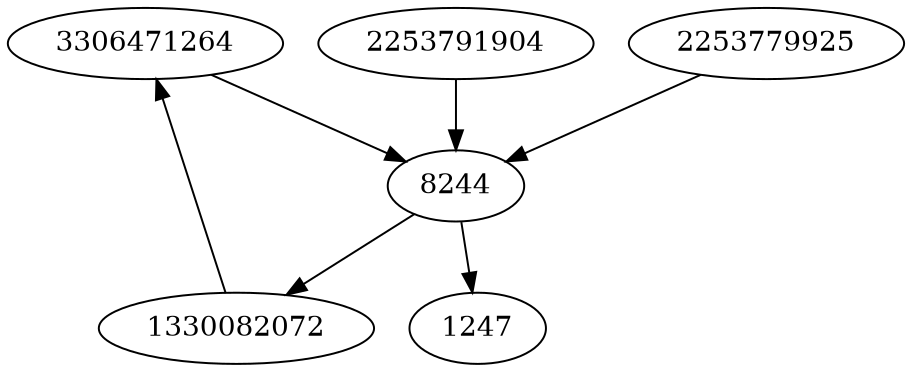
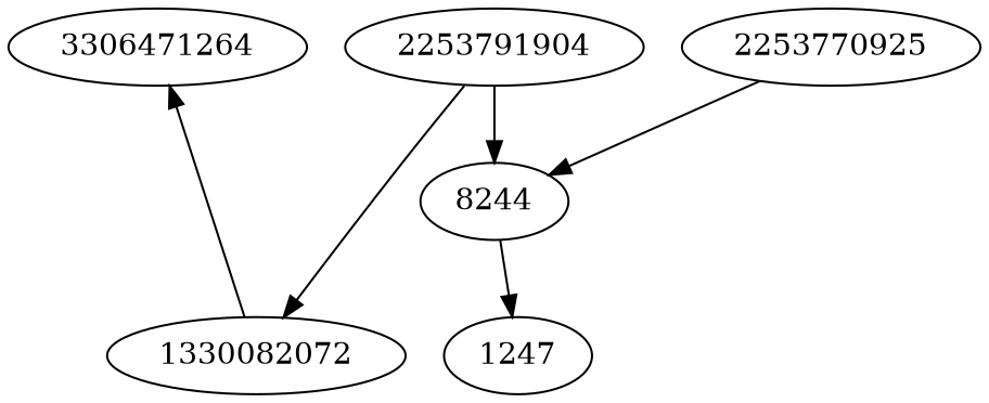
  strict digraph {
    n1 [label=3306471264]
    n2 [label=8244]
    1330082072
    1247
    2253791904
-   2253779925
-   n1 -> n2
-   n2 -> 1330082072
+   2253779925 [label=2253770925]
+   2253791904 -> 1330082072
    n2 -> 1247
    1330082072 -> n1
    2253791904 -> n2
    2253779925 -> n2
  }
